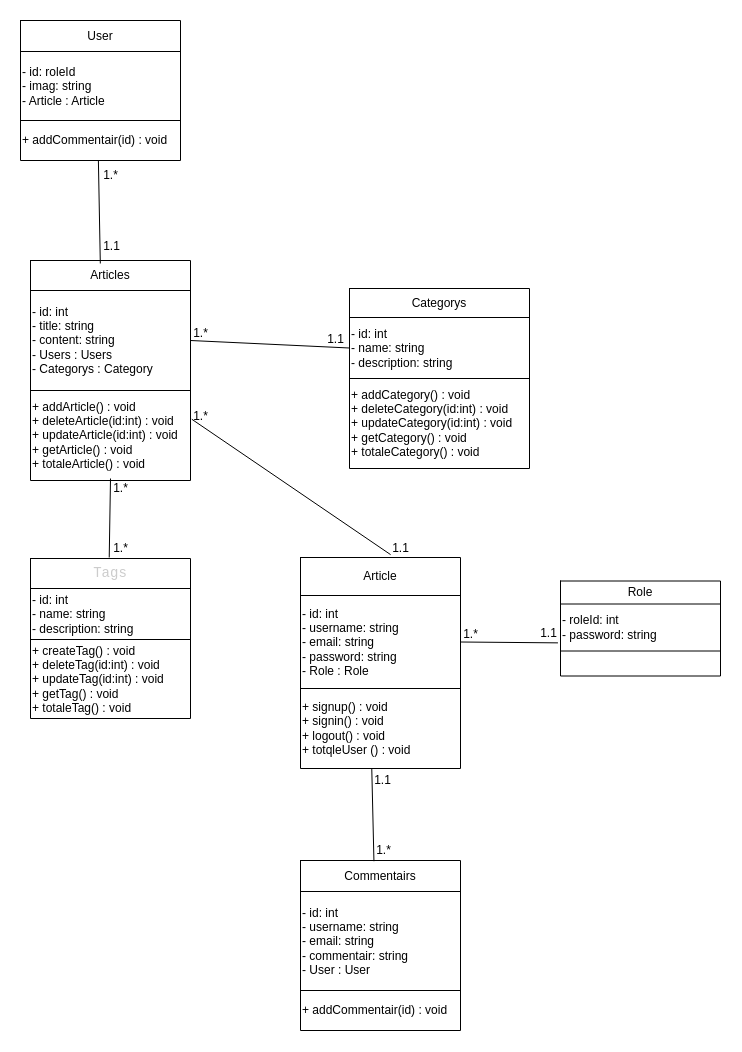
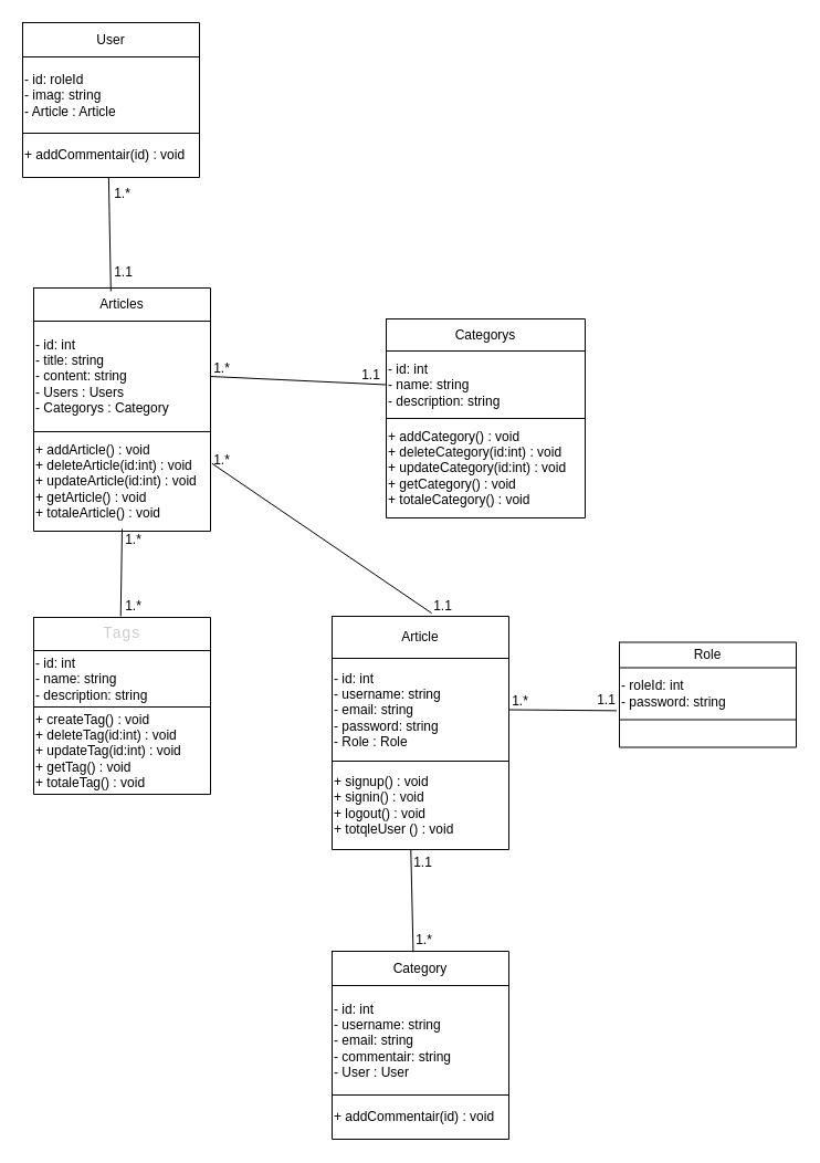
  <mxCell id="0" />
  <mxCell id="1" parent="0" />
  <mxCell id="2" value="" style="endArrow=none;html=1;entryX=0;entryY=0.5;entryDx=0;entryDy=0;exitX=1;exitY=0.5;exitDx=0;exitDy=0;" parent="1" source="6" target="13" edge="1"><mxGeometry width="50" height="50" relative="1" as="geometry"><mxPoint x="140" y="358" as="sourcePoint" /><mxPoint x="190" y="308" as="targetPoint" /></mxGeometry></mxCell>
  <mxCell id="3" value="" style="shape=table;startSize=0;container=1;collapsible=0;childLayout=tableLayout;" parent="1" vertex="1"><mxGeometry x="30" y="260" width="160" height="220" as="geometry" /></mxCell>
  <mxCell id="4" value="" style="shape=tableRow;horizontal=0;startSize=0;swimlaneHead=0;swimlaneBody=0;top=0;left=0;bottom=0;right=0;collapsible=0;dropTarget=0;fillColor=none;points=[[0,0.5],[1,0.5]];portConstraint=eastwest;" parent="3" vertex="1"><mxGeometry width="160" height="30" as="geometry" /></mxCell>
  <mxCell id="5" value="Articles" style="shape=partialRectangle;html=1;whiteSpace=wrap;connectable=0;overflow=hidden;fillColor=none;top=0;left=0;bottom=0;right=0;pointerEvents=1;" parent="4" vertex="1"><mxGeometry width="160" height="30" as="geometry"><mxRectangle width="160" height="30" as="alternateBounds" /></mxGeometry></mxCell>
  <mxCell id="6" value="" style="shape=tableRow;horizontal=0;startSize=0;swimlaneHead=0;swimlaneBody=0;top=0;left=0;bottom=0;right=0;collapsible=0;dropTarget=0;fillColor=none;points=[[0,0.5],[1,0.5]];portConstraint=eastwest;" parent="3" vertex="1"><mxGeometry y="30" width="160" height="100" as="geometry" /></mxCell>
  <mxCell id="7" value="- id: int&lt;br&gt;- title: string&lt;br&gt;- content: string&lt;br&gt;- Users : Users&lt;br&gt;- Categorys : Category" style="shape=partialRectangle;html=1;whiteSpace=wrap;connectable=0;overflow=hidden;fillColor=none;top=0;left=0;bottom=0;right=0;pointerEvents=1;align=left;" parent="6" vertex="1"><mxGeometry width="160" height="100" as="geometry"><mxRectangle width="160" height="100" as="alternateBounds" /></mxGeometry></mxCell>
  <mxCell id="8" value="" style="shape=tableRow;horizontal=0;startSize=0;swimlaneHead=0;swimlaneBody=0;top=0;left=0;bottom=0;right=0;collapsible=0;dropTarget=0;fillColor=none;points=[[0,0.5],[1,0.5]];portConstraint=eastwest;" parent="3" vertex="1"><mxGeometry y="130" width="160" height="90" as="geometry" /></mxCell>
  <mxCell id="9" value="&lt;span style=&quot;&quot;&gt;+ addArticle&lt;/span&gt;&lt;span style=&quot;&quot;&gt;() : void&lt;/span&gt;&lt;br style=&quot;&quot;&gt;&lt;span style=&quot;&quot;&gt;+ deleteArticle&lt;/span&gt;&lt;span style=&quot;&quot;&gt;(id:int) : void&lt;/span&gt;&lt;br style=&quot;&quot;&gt;&lt;span style=&quot;&quot;&gt;+ updateArticle&lt;/span&gt;&lt;span style=&quot;&quot;&gt;(id:int) : void&lt;/span&gt;&lt;br style=&quot;&quot;&gt;&lt;span style=&quot;&quot;&gt;+ getArticle&lt;/span&gt;&lt;span style=&quot;&quot;&gt;() : void&lt;br&gt;+ totaleArticle() : void&lt;br&gt;&lt;/span&gt;" style="shape=partialRectangle;html=1;whiteSpace=wrap;connectable=0;overflow=hidden;fillColor=none;top=0;left=0;bottom=0;right=0;pointerEvents=1;align=left;" parent="8" vertex="1"><mxGeometry width="160" height="90" as="geometry"><mxRectangle width="160" height="90" as="alternateBounds" /></mxGeometry></mxCell>
  <mxCell id="10" value="" style="shape=table;startSize=0;container=1;collapsible=0;childLayout=tableLayout;" parent="1" vertex="1"><mxGeometry x="349" y="288" width="180" height="180" as="geometry" /></mxCell>
  <mxCell id="11" value="" style="shape=tableRow;horizontal=0;startSize=0;swimlaneHead=0;swimlaneBody=0;top=0;left=0;bottom=0;right=0;collapsible=0;dropTarget=0;fillColor=none;points=[[0,0.5],[1,0.5]];portConstraint=eastwest;" parent="10" vertex="1"><mxGeometry width="180" height="29" as="geometry" /></mxCell>
  <mxCell id="12" value="Categorys" style="shape=partialRectangle;html=1;whiteSpace=wrap;connectable=0;overflow=hidden;fillColor=none;top=0;left=0;bottom=0;right=0;pointerEvents=1;" parent="11" vertex="1"><mxGeometry width="180" height="29" as="geometry"><mxRectangle width="180" height="29" as="alternateBounds" /></mxGeometry></mxCell>
  <mxCell id="13" value="" style="shape=tableRow;horizontal=0;startSize=0;swimlaneHead=0;swimlaneBody=0;top=0;left=0;bottom=0;right=0;collapsible=0;dropTarget=0;fillColor=none;points=[[0,0.5],[1,0.5]];portConstraint=eastwest;" parent="10" vertex="1"><mxGeometry y="29" width="180" height="61" as="geometry" /></mxCell>
  <mxCell id="14" value="&lt;div&gt;- id: int&lt;/div&gt;&lt;div&gt;&lt;span style=&quot;background-color: initial;&quot;&gt;- name: string&amp;nbsp; &amp;nbsp; &amp;nbsp; &amp;nbsp;&lt;/span&gt;&lt;/div&gt;&lt;div&gt;&lt;span style=&quot;background-color: initial;&quot;&gt;- description: string&lt;/span&gt;&lt;/div&gt;" style="shape=partialRectangle;html=1;whiteSpace=wrap;connectable=0;overflow=hidden;fillColor=none;top=0;left=0;bottom=0;right=0;pointerEvents=1;align=left;" parent="13" vertex="1"><mxGeometry width="180" height="61" as="geometry"><mxRectangle width="180" height="61" as="alternateBounds" /></mxGeometry></mxCell>
  <mxCell id="15" value="" style="shape=tableRow;horizontal=0;startSize=0;swimlaneHead=0;swimlaneBody=0;top=0;left=0;bottom=0;right=0;collapsible=0;dropTarget=0;fillColor=none;points=[[0,0.5],[1,0.5]];portConstraint=eastwest;" parent="10" vertex="1"><mxGeometry y="90" width="180" height="90" as="geometry" /></mxCell>
  <mxCell id="16" value="+ addCategory() : void&lt;br&gt;+ deleteCategory(id:int) : void&lt;br&gt;+ updateCategory(id:int) : void&lt;br&gt;+ getCategory() : void&lt;br&gt;+ totaleCategory() : void" style="shape=partialRectangle;html=1;whiteSpace=wrap;connectable=0;overflow=hidden;fillColor=none;top=0;left=0;bottom=0;right=0;pointerEvents=1;align=left;" parent="15" vertex="1"><mxGeometry width="180" height="90" as="geometry"><mxRectangle width="180" height="90" as="alternateBounds" /></mxGeometry></mxCell>
  <mxCell id="17" value="" style="shape=table;startSize=0;container=1;collapsible=0;childLayout=tableLayout;" parent="1" vertex="1"><mxGeometry x="30" y="558" width="160" height="160" as="geometry" /></mxCell>
  <mxCell id="18" value="" style="shape=tableRow;horizontal=0;startSize=0;swimlaneHead=0;swimlaneBody=0;top=0;left=0;bottom=0;right=0;collapsible=0;dropTarget=0;fillColor=none;points=[[0,0.5],[1,0.5]];portConstraint=eastwest;" parent="17" vertex="1"><mxGeometry width="160" height="30" as="geometry" /></mxCell>
  <mxCell id="19" value="&lt;font face=&quot;Consolas, Courier New, monospace&quot; color=&quot;#cccccc&quot;&gt;&lt;span style=&quot;font-size: 14px;&quot;&gt;Tags&lt;/span&gt;&lt;/font&gt;" style="shape=partialRectangle;html=1;whiteSpace=wrap;connectable=0;overflow=hidden;fillColor=none;top=0;left=0;bottom=0;right=0;pointerEvents=1;" parent="18" vertex="1"><mxGeometry width="160" height="30" as="geometry"><mxRectangle width="160" height="30" as="alternateBounds" /></mxGeometry></mxCell>
  <mxCell id="20" value="" style="shape=tableRow;horizontal=0;startSize=0;swimlaneHead=0;swimlaneBody=0;top=0;left=0;bottom=0;right=0;collapsible=0;dropTarget=0;fillColor=none;points=[[0,0.5],[1,0.5]];portConstraint=eastwest;" parent="17" vertex="1"><mxGeometry y="30" width="160" height="51" as="geometry" /></mxCell>
  <mxCell id="21" value="&lt;div&gt;- id: int&lt;/div&gt;&lt;div&gt;&lt;span style=&quot;background-color: initial;&quot;&gt;- name: string&amp;nbsp; &amp;nbsp; &amp;nbsp; &amp;nbsp;&lt;/span&gt;&lt;/div&gt;&lt;div&gt;- description: string&lt;/div&gt;" style="shape=partialRectangle;html=1;whiteSpace=wrap;connectable=0;overflow=hidden;fillColor=none;top=0;left=0;bottom=0;right=0;pointerEvents=1;align=left;" parent="20" vertex="1"><mxGeometry width="160" height="51" as="geometry"><mxRectangle width="160" height="51" as="alternateBounds" /></mxGeometry></mxCell>
  <mxCell id="22" value="" style="shape=tableRow;horizontal=0;startSize=0;swimlaneHead=0;swimlaneBody=0;top=0;left=0;bottom=0;right=0;collapsible=0;dropTarget=0;fillColor=none;points=[[0,0.5],[1,0.5]];portConstraint=eastwest;" parent="17" vertex="1"><mxGeometry y="81" width="160" height="79" as="geometry" /></mxCell>
  <mxCell id="23" value="+ create&lt;span style=&quot;text-align: center;&quot;&gt;Tag&lt;/span&gt;() : void&lt;br&gt;+ delete&lt;span style=&quot;text-align: center;&quot;&gt;Tag&lt;/span&gt;(id:int) : void&lt;br&gt;+ update&lt;span style=&quot;text-align: center;&quot;&gt;Tag&lt;/span&gt;(id:int) : void&lt;br&gt;+ get&lt;span style=&quot;text-align: center;&quot;&gt;Tag&lt;/span&gt;() : void&lt;br&gt;+ totaleTag() : void" style="shape=partialRectangle;html=1;whiteSpace=wrap;connectable=0;overflow=hidden;fillColor=none;top=0;left=0;bottom=0;right=0;pointerEvents=1;align=left;" parent="22" vertex="1"><mxGeometry width="160" height="79" as="geometry"><mxRectangle width="160" height="79" as="alternateBounds" /></mxGeometry></mxCell>
  <mxCell id="24" value="" style="shape=table;startSize=0;container=1;collapsible=0;childLayout=tableLayout;" parent="1" vertex="1"><mxGeometry x="300" y="557" width="160" height="211" as="geometry" /></mxCell>
  <mxCell id="25" value="" style="shape=tableRow;horizontal=0;startSize=0;swimlaneHead=0;swimlaneBody=0;top=0;left=0;bottom=0;right=0;collapsible=0;dropTarget=0;fillColor=none;points=[[0,0.5],[1,0.5]];portConstraint=eastwest;" parent="24" vertex="1"><mxGeometry width="160" height="38" as="geometry" /></mxCell>
  <mxCell id="26" value="Article" style="shape=partialRectangle;html=1;whiteSpace=wrap;connectable=0;overflow=hidden;fillColor=none;top=0;left=0;bottom=0;right=0;pointerEvents=1;" parent="25" vertex="1"><mxGeometry width="160" height="38" as="geometry"><mxRectangle width="160" height="38" as="alternateBounds" /></mxGeometry></mxCell>
  <mxCell id="27" value="" style="shape=tableRow;horizontal=0;startSize=0;swimlaneHead=0;swimlaneBody=0;top=0;left=0;bottom=0;right=0;collapsible=0;dropTarget=0;fillColor=none;points=[[0,0.5],[1,0.5]];portConstraint=eastwest;" parent="24" vertex="1"><mxGeometry y="38" width="160" height="93" as="geometry" /></mxCell>
  <mxCell id="28" value="- id: int&lt;br&gt;- username: string&lt;br&gt;- email: string&lt;br&gt;- password: string&lt;br&gt;- Role : Role" style="shape=partialRectangle;html=1;whiteSpace=wrap;connectable=0;overflow=hidden;fillColor=none;top=0;left=0;bottom=0;right=0;pointerEvents=1;align=left;" parent="27" vertex="1"><mxGeometry width="160" height="93" as="geometry"><mxRectangle width="160" height="93" as="alternateBounds" /></mxGeometry></mxCell>
  <mxCell id="29" value="" style="shape=tableRow;horizontal=0;startSize=0;swimlaneHead=0;swimlaneBody=0;top=0;left=0;bottom=0;right=0;collapsible=0;dropTarget=0;fillColor=none;points=[[0,0.5],[1,0.5]];portConstraint=eastwest;" parent="24" vertex="1"><mxGeometry y="131" width="160" height="80" as="geometry" /></mxCell>
  <mxCell id="30" value="&lt;span style=&quot;&quot;&gt;+ signup&lt;/span&gt;&lt;span style=&quot;&quot;&gt;() : void&lt;/span&gt;&lt;br style=&quot;&quot;&gt;&lt;span style=&quot;&quot;&gt;+ signin&lt;/span&gt;&lt;span style=&quot;&quot;&gt;() : void&lt;br&gt;+ logout() : void&lt;br&gt;&lt;/span&gt;+ totqleUser () : void&lt;span style=&quot;&quot;&gt;&lt;br&gt;&lt;/span&gt;" style="shape=partialRectangle;html=1;whiteSpace=wrap;connectable=0;overflow=hidden;fillColor=none;top=0;left=0;bottom=0;right=0;pointerEvents=1;align=left;" parent="29" vertex="1"><mxGeometry width="160" height="80" as="geometry"><mxRectangle width="160" height="80" as="alternateBounds" /></mxGeometry></mxCell>
  <mxCell id="31" value="" style="endArrow=none;html=1;exitX=0.492;exitY=-0.034;exitDx=0;exitDy=0;exitPerimeter=0;" parent="1" source="18" edge="1"><mxGeometry width="50" height="50" relative="1" as="geometry"><mxPoint x="60" y="528" as="sourcePoint" /><mxPoint x="110" y="478" as="targetPoint" /></mxGeometry></mxCell>
  <mxCell id="32" value="" style="endArrow=none;html=1;exitX=0.563;exitY=-0.076;exitDx=0;exitDy=0;exitPerimeter=0;entryX=1.008;entryY=0.319;entryDx=0;entryDy=0;entryPerimeter=0;" parent="1" source="25" target="8" edge="1"><mxGeometry width="50" height="50" relative="1" as="geometry"><mxPoint x="380" y="508" as="sourcePoint" /><mxPoint x="430" y="478" as="targetPoint" /><Array as="points" /></mxGeometry></mxCell>
  <mxCell id="33" value="1.*" style="text;html=1;align=center;verticalAlign=middle;resizable=0;points=[];autosize=1;strokeColor=none;fillColor=none;" parent="1" vertex="1"><mxGeometry x="180" y="318" width="40" height="30" as="geometry" /></mxCell>
  <mxCell id="34" value="1.1" style="text;html=1;align=center;verticalAlign=middle;resizable=0;points=[];autosize=1;strokeColor=none;fillColor=none;" parent="1" vertex="1"><mxGeometry x="315" y="324" width="40" height="30" as="geometry" /></mxCell>
  <mxCell id="35" value="1.*" style="text;html=1;align=center;verticalAlign=middle;resizable=0;points=[];autosize=1;strokeColor=none;fillColor=none;" parent="1" vertex="1"><mxGeometry x="100" y="473" width="40" height="30" as="geometry" /></mxCell>
  <mxCell id="36" value="1.*" style="text;html=1;align=center;verticalAlign=middle;resizable=0;points=[];autosize=1;strokeColor=none;fillColor=none;" parent="1" vertex="1"><mxGeometry x="100" y="533" width="40" height="30" as="geometry" /></mxCell>
  <mxCell id="37" value="1.1" style="text;html=1;align=center;verticalAlign=middle;resizable=0;points=[];autosize=1;strokeColor=none;fillColor=none;" parent="1" vertex="1"><mxGeometry x="380" y="533" width="40" height="30" as="geometry" /></mxCell>
  <mxCell id="38" value="1.*" style="text;html=1;align=center;verticalAlign=middle;resizable=0;points=[];autosize=1;strokeColor=none;fillColor=none;" parent="1" vertex="1"><mxGeometry x="180" y="401" width="40" height="30" as="geometry" /></mxCell>
  <mxCell id="39" value="" style="shape=table;startSize=0;container=1;collapsible=0;childLayout=tableLayout;" parent="1" vertex="1"><mxGeometry x="560" y="580.5" width="160" height="95" as="geometry" /></mxCell>
  <mxCell id="40" value="" style="shape=tableRow;horizontal=0;startSize=0;swimlaneHead=0;swimlaneBody=0;top=0;left=0;bottom=0;right=0;collapsible=0;dropTarget=0;fillColor=none;points=[[0,0.5],[1,0.5]];portConstraint=eastwest;" parent="39" vertex="1"><mxGeometry width="160" height="23" as="geometry" /></mxCell>
  <mxCell id="41" value="Role" style="shape=partialRectangle;html=1;whiteSpace=wrap;connectable=0;overflow=hidden;fillColor=none;top=0;left=0;bottom=0;right=0;pointerEvents=1;" parent="40" vertex="1"><mxGeometry width="160" height="23" as="geometry"><mxRectangle width="160" height="23" as="alternateBounds" /></mxGeometry></mxCell>
  <mxCell id="42" value="" style="shape=tableRow;horizontal=0;startSize=0;swimlaneHead=0;swimlaneBody=0;top=0;left=0;bottom=0;right=0;collapsible=0;dropTarget=0;fillColor=none;points=[[0,0.5],[1,0.5]];portConstraint=eastwest;" parent="39" vertex="1"><mxGeometry y="23" width="160" height="47" as="geometry" /></mxCell>
  <mxCell id="43" value="&lt;div&gt;- roleId: int&lt;/div&gt;&lt;div&gt;&lt;span style=&quot;background-color: initial;&quot;&gt;- password: string&amp;nbsp; &amp;nbsp; &amp;nbsp; &amp;nbsp;&lt;/span&gt;&lt;/div&gt;" style="shape=partialRectangle;html=1;whiteSpace=wrap;connectable=0;overflow=hidden;fillColor=none;top=0;left=0;bottom=0;right=0;pointerEvents=1;align=left;" parent="42" vertex="1"><mxGeometry width="160" height="47" as="geometry"><mxRectangle width="160" height="47" as="alternateBounds" /></mxGeometry></mxCell>
  <mxCell id="44" value="" style="shape=tableRow;horizontal=0;startSize=0;swimlaneHead=0;swimlaneBody=0;top=0;left=0;bottom=0;right=0;collapsible=0;dropTarget=0;fillColor=none;points=[[0,0.5],[1,0.5]];portConstraint=eastwest;" parent="39" vertex="1"><mxGeometry y="70" width="160" height="25" as="geometry" /></mxCell>
  <mxCell id="45" value="" style="shape=partialRectangle;html=1;whiteSpace=wrap;connectable=0;overflow=hidden;fillColor=none;top=0;left=0;bottom=0;right=0;pointerEvents=1;align=left;" parent="44" vertex="1"><mxGeometry width="160" height="25" as="geometry"><mxRectangle width="160" height="25" as="alternateBounds" /></mxGeometry></mxCell>
  <mxCell id="46" value="" style="endArrow=none;html=1;entryX=-0.016;entryY=0.827;entryDx=0;entryDy=0;entryPerimeter=0;exitX=1;exitY=0.5;exitDx=0;exitDy=0;" parent="1" source="27" target="42" edge="1"><mxGeometry width="50" height="50" relative="1" as="geometry"><mxPoint x="450" y="698" as="sourcePoint" /><mxPoint x="500" y="648" as="targetPoint" /></mxGeometry></mxCell>
  <mxCell id="47" value="1.*" style="text;html=1;align=center;verticalAlign=middle;resizable=0;points=[];autosize=1;strokeColor=none;fillColor=none;" parent="1" vertex="1"><mxGeometry x="450" y="619" width="40" height="30" as="geometry" /></mxCell>
  <mxCell id="48" value="1.1" style="text;html=1;align=center;verticalAlign=middle;resizable=0;points=[];autosize=1;strokeColor=none;fillColor=none;" parent="1" vertex="1"><mxGeometry x="528" y="618" width="40" height="30" as="geometry" /></mxCell>
  <mxCell id="49" value="" style="shape=table;startSize=0;container=1;collapsible=0;childLayout=tableLayout;" parent="1" vertex="1"><mxGeometry x="300" y="860" width="160" height="170" as="geometry" /></mxCell>
  <mxCell id="50" value="" style="shape=tableRow;horizontal=0;startSize=0;swimlaneHead=0;swimlaneBody=0;top=0;left=0;bottom=0;right=0;collapsible=0;dropTarget=0;fillColor=none;points=[[0,0.5],[1,0.5]];portConstraint=eastwest;" parent="49" vertex="1"><mxGeometry width="160" height="31" as="geometry" /></mxCell>
- <mxCell id="51" value="Commentairs" style="shape=partialRectangle;html=1;whiteSpace=wrap;connectable=0;overflow=hidden;fillColor=none;top=0;left=0;bottom=0;right=0;pointerEvents=1;" parent="50" vertex="1"><mxGeometry width="160" height="31" as="geometry"><mxRectangle width="160" height="31" as="alternateBounds" /></mxGeometry></mxCell>
+ <mxCell id="51" value="Category" style="shape=partialRectangle;html=1;whiteSpace=wrap;connectable=0;overflow=hidden;fillColor=none;top=0;left=0;bottom=0;right=0;pointerEvents=1;" parent="50" vertex="1"><mxGeometry width="160" height="31" as="geometry"><mxRectangle width="160" height="31" as="alternateBounds" /></mxGeometry></mxCell>
  <mxCell id="52" value="" style="shape=tableRow;horizontal=0;startSize=0;swimlaneHead=0;swimlaneBody=0;top=0;left=0;bottom=0;right=0;collapsible=0;dropTarget=0;fillColor=none;points=[[0,0.5],[1,0.5]];portConstraint=eastwest;" parent="49" vertex="1"><mxGeometry y="31" width="160" height="99" as="geometry" /></mxCell>
  <mxCell id="53" value="- id: int&lt;br&gt;- username: string&lt;br&gt;- email: string&lt;br&gt;- commentair: string&lt;br&gt;- User : User" style="shape=partialRectangle;html=1;whiteSpace=wrap;connectable=0;overflow=hidden;fillColor=none;top=0;left=0;bottom=0;right=0;pointerEvents=1;align=left;" parent="52" vertex="1"><mxGeometry width="160" height="99" as="geometry"><mxRectangle width="160" height="99" as="alternateBounds" /></mxGeometry></mxCell>
  <mxCell id="54" value="" style="shape=tableRow;horizontal=0;startSize=0;swimlaneHead=0;swimlaneBody=0;top=0;left=0;bottom=0;right=0;collapsible=0;dropTarget=0;fillColor=none;points=[[0,0.5],[1,0.5]];portConstraint=eastwest;" parent="49" vertex="1"><mxGeometry y="130" width="160" height="40" as="geometry" /></mxCell>
  <mxCell id="55" value="&lt;span style=&quot;&quot;&gt;+ addCommentair&lt;/span&gt;&lt;span style=&quot;&quot;&gt;(id) : void&lt;/span&gt;&lt;span style=&quot;&quot;&gt;&lt;br&gt;&lt;/span&gt;" style="shape=partialRectangle;html=1;whiteSpace=wrap;connectable=0;overflow=hidden;fillColor=none;top=0;left=0;bottom=0;right=0;pointerEvents=1;align=left;" parent="54" vertex="1"><mxGeometry width="160" height="40" as="geometry"><mxRectangle width="160" height="40" as="alternateBounds" /></mxGeometry></mxCell>
  <mxCell id="56" value="" style="endArrow=none;html=1;exitX=0.459;exitY=0.023;exitDx=0;exitDy=0;exitPerimeter=0;" parent="1" source="50" edge="1"><mxGeometry width="50" height="50" relative="1" as="geometry"><mxPoint x="370" y="846.98" as="sourcePoint" /><mxPoint x="371.28" y="768" as="targetPoint" /></mxGeometry></mxCell>
  <mxCell id="57" value="1.1" style="text;html=1;align=center;verticalAlign=middle;resizable=0;points=[];autosize=1;strokeColor=none;fillColor=none;" parent="1" vertex="1"><mxGeometry x="362" y="765" width="40" height="30" as="geometry" /></mxCell>
  <mxCell id="58" value="1.*" style="text;html=1;align=center;verticalAlign=middle;resizable=0;points=[];autosize=1;strokeColor=none;fillColor=none;" parent="1" vertex="1"><mxGeometry x="363" y="835" width="40" height="30" as="geometry" /></mxCell>
  <mxCell id="59" value="" style="shape=table;startSize=0;container=1;collapsible=0;childLayout=tableLayout;" vertex="1" parent="1"><mxGeometry x="20" y="20" width="160" height="140" as="geometry" /></mxCell>
  <mxCell id="60" value="" style="shape=tableRow;horizontal=0;startSize=0;swimlaneHead=0;swimlaneBody=0;top=0;left=0;bottom=0;right=0;collapsible=0;dropTarget=0;fillColor=none;points=[[0,0.5],[1,0.5]];portConstraint=eastwest;" vertex="1" parent="59"><mxGeometry width="160" height="31" as="geometry" /></mxCell>
  <mxCell id="61" value="User" style="shape=partialRectangle;html=1;whiteSpace=wrap;connectable=0;overflow=hidden;fillColor=none;top=0;left=0;bottom=0;right=0;pointerEvents=1;" vertex="1" parent="60"><mxGeometry width="160" height="31" as="geometry"><mxRectangle width="160" height="31" as="alternateBounds" /></mxGeometry></mxCell>
  <mxCell id="62" value="" style="shape=tableRow;horizontal=0;startSize=0;swimlaneHead=0;swimlaneBody=0;top=0;left=0;bottom=0;right=0;collapsible=0;dropTarget=0;fillColor=none;points=[[0,0.5],[1,0.5]];portConstraint=eastwest;" vertex="1" parent="59"><mxGeometry y="31" width="160" height="69" as="geometry" /></mxCell>
  <mxCell id="63" value="- id: roleId&lt;br&gt;- imag: string&lt;br&gt;- Article : Article" style="shape=partialRectangle;html=1;whiteSpace=wrap;connectable=0;overflow=hidden;fillColor=none;top=0;left=0;bottom=0;right=0;pointerEvents=1;align=left;" vertex="1" parent="62"><mxGeometry width="160" height="69" as="geometry"><mxRectangle width="160" height="69" as="alternateBounds" /></mxGeometry></mxCell>
  <mxCell id="64" value="" style="shape=tableRow;horizontal=0;startSize=0;swimlaneHead=0;swimlaneBody=0;top=0;left=0;bottom=0;right=0;collapsible=0;dropTarget=0;fillColor=none;points=[[0,0.5],[1,0.5]];portConstraint=eastwest;" vertex="1" parent="59"><mxGeometry y="100" width="160" height="40" as="geometry" /></mxCell>
  <mxCell id="65" value="&lt;span style=&quot;&quot;&gt;+ addCommentair&lt;/span&gt;&lt;span style=&quot;&quot;&gt;(id) : void&lt;/span&gt;&lt;span style=&quot;&quot;&gt;&lt;br&gt;&lt;/span&gt;" style="shape=partialRectangle;html=1;whiteSpace=wrap;connectable=0;overflow=hidden;fillColor=none;top=0;left=0;bottom=0;right=0;pointerEvents=1;align=left;" vertex="1" parent="64"><mxGeometry width="160" height="40" as="geometry"><mxRectangle width="160" height="40" as="alternateBounds" /></mxGeometry></mxCell>
  <mxCell id="66" value="" style="endArrow=none;html=1;exitX=0.233;exitY=1.066;exitDx=0;exitDy=0;exitPerimeter=0;entryX=0.21;entryY=0.008;entryDx=0;entryDy=0;entryPerimeter=0;" edge="1" parent="1" source="68" target="67"><mxGeometry width="50" height="50" relative="1" as="geometry"><mxPoint x="100.94" y="255.713" as="sourcePoint" /><mxPoint x="98.78" y="163" as="targetPoint" /></mxGeometry></mxCell>
  <mxCell id="67" value="1.*" style="text;html=1;align=center;verticalAlign=middle;resizable=0;points=[];autosize=1;strokeColor=none;fillColor=none;" vertex="1" parent="1"><mxGeometry x="89.5" y="160" width="40" height="30" as="geometry" /></mxCell>
  <mxCell id="68" value="1.1" style="text;html=1;align=center;verticalAlign=middle;resizable=0;points=[];autosize=1;strokeColor=none;fillColor=none;" vertex="1" parent="1"><mxGeometry x="90.5" y="231" width="40" height="30" as="geometry" /></mxCell>
